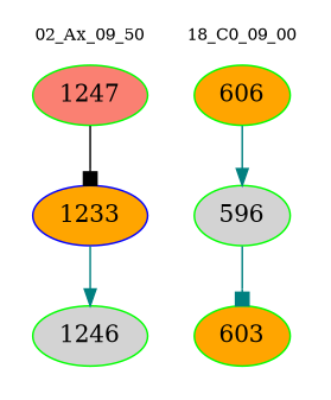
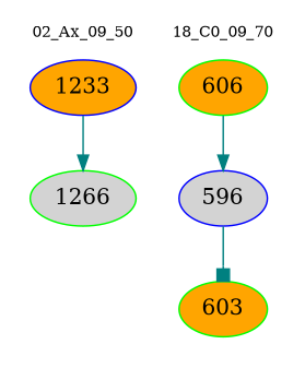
  digraph {
    node [color=green fillcolor=orange style=filled]
    edge [arrowhead=box color=teal]
-   n1 [fillcolor=salmon label=1247]
    n2 [color=blue label=1233]
-   n3 [fillcolor=lightgrey label=1246]
+   n3 [fillcolor=lightgrey label=1266]
    n4 [label=606]
-   n5 [fillcolor=lightgrey label=596]
+   n5 [color=blue fillcolor=lightgrey label=596]
    n6 [label=603]
    subgraph cluster_1 {
      color=white
      fontsize=10
      label="02_Ax_09_50"
-     n1
      n2
      n3
    }
    subgraph cluster_2 {
      color=white
      fontsize=10
-     label="18_C0_09_00"
+     label="18_C0_09_70"
      n4
      n5
      n6
    }
-   n1 -> n2 [color=black]
    n2 -> n3 [arrowhead=normal]
    n4 -> n5 [arrowhead=normal]
    n5 -> n6
  }
